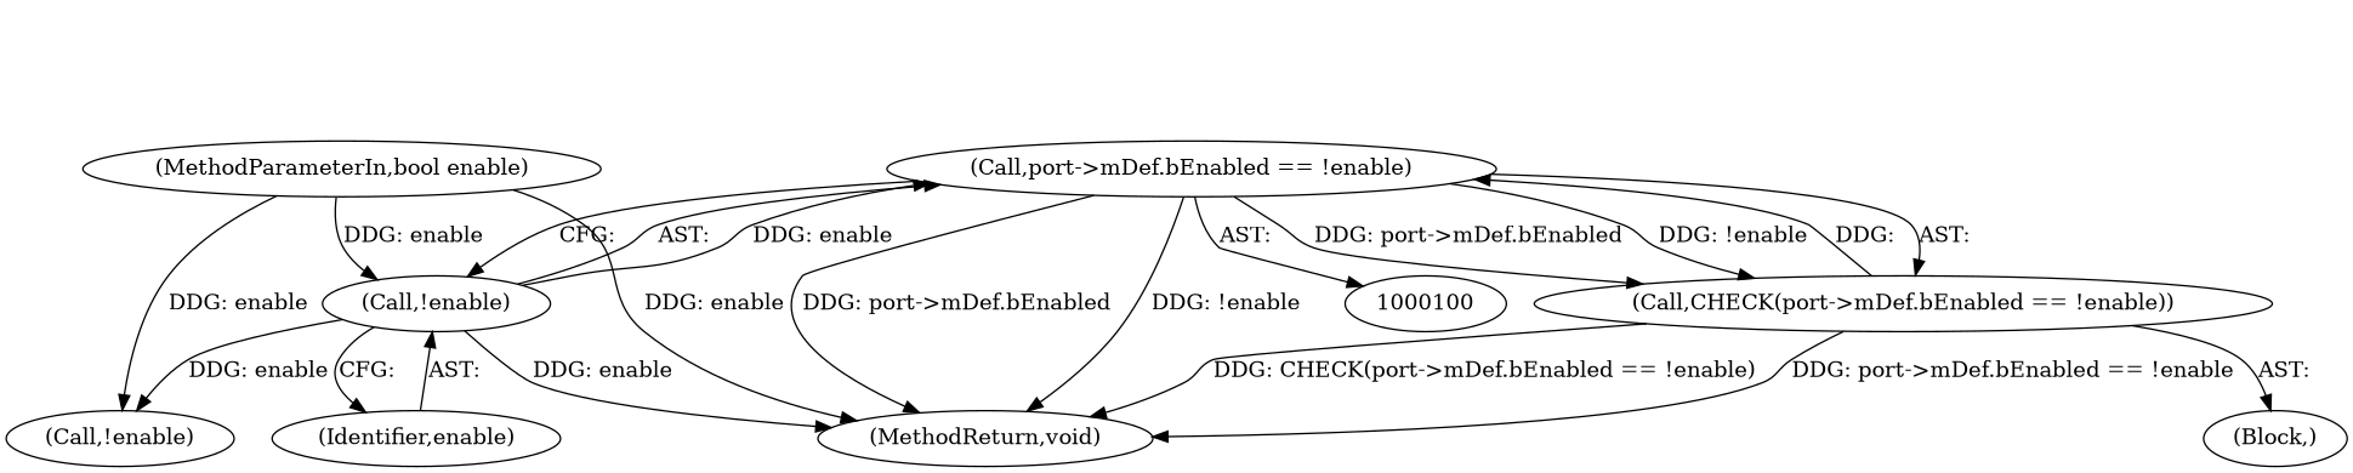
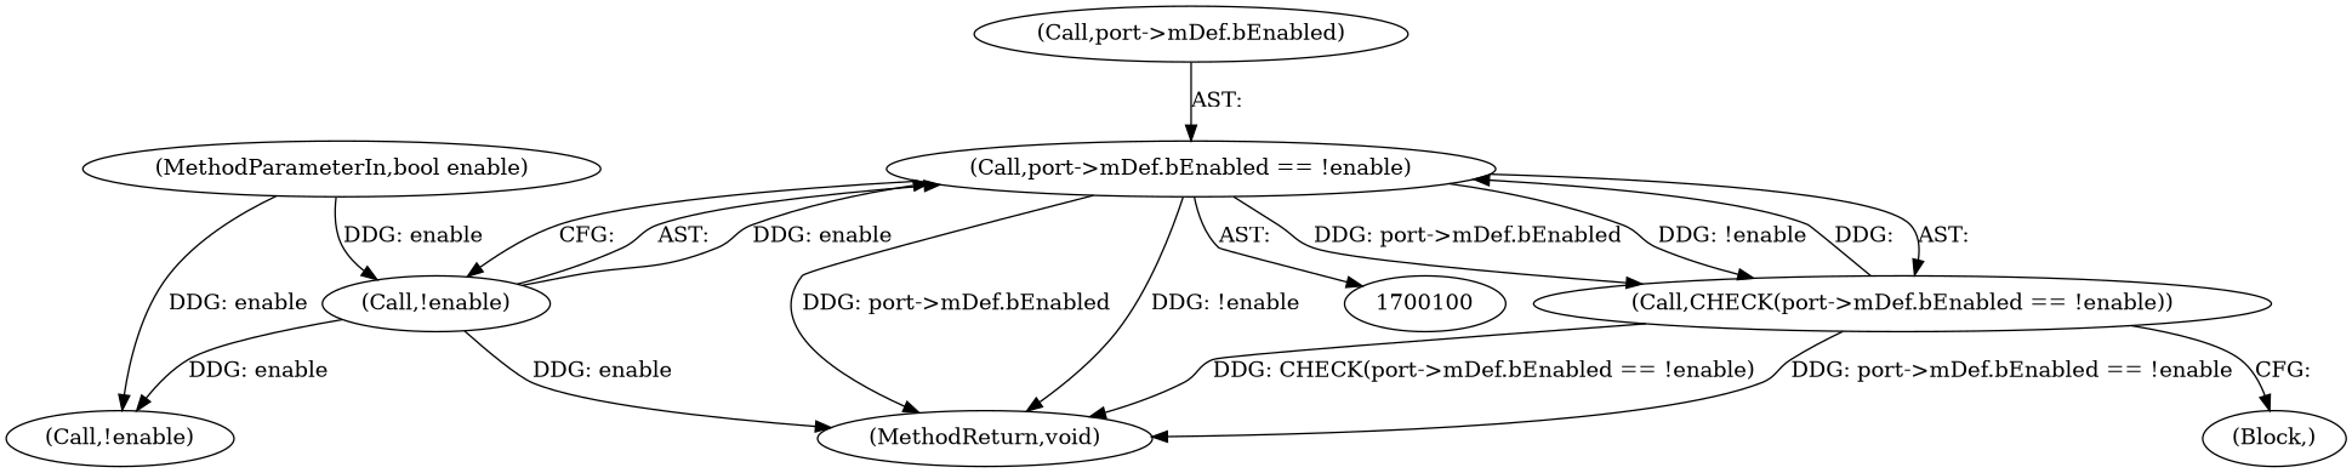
  digraph {
    n1 [label="(Call,port->mDef.bEnabled == !enable)"]
    n2 [label="(Call,!enable)"]
    n3 [label="(Call,CHECK(port->mDef.bEnabled == !enable))"]
    n4 [label="(MethodReturn,void)"]
-   1000100
+   1000100 [label=1700100]
    n6 [label="(Call,!enable)"]
-   n7 [label="(Identifier,enable)"]
    n8 [label="(Block,)"]
    n9 [label="(MethodParameterIn,bool enable)"]
+   n10 [label="(Call,port->mDef.bEnabled)"]
    n1 -> n2 [label="CFG: "]
    n1 -> n3 [label="AST: "]
    n1 -> n3 [label="DDG: port->mDef.bEnabled"]
    n1 -> n3 [label="DDG: !enable"]
    n1 -> n4 [label="DDG: !enable"]
    n1 -> n4 [label="DDG: port->mDef.bEnabled"]
    n1 -> 1000100 [label="AST: "]
    n2 -> n1 [label="AST: "]
    n2 -> n1 [label="DDG: enable"]
    n2 -> n4 [label="DDG: enable"]
    n2 -> n6 [label="DDG: enable"]
-   n2 -> n7 [label="CFG: "]
    n3 -> n1 [label="DDG: "]
    n3 -> n4 [label="DDG: port->mDef.bEnabled == !enable"]
    n3 -> n4 [label="DDG: CHECK(port->mDef.bEnabled == !enable)"]
-   n3 -> n8 [label="AST: "]
-   n7 -> n2 [label="AST: "]
+   n3 -> n8 [label="CFG: "]
    n9 -> n2 [label="DDG: enable"]
-   n9 -> n4 [label="DDG: enable"]
    n9 -> n6 [label="DDG: enable"]
+   n10 -> n1 [label="AST: "]
  }
